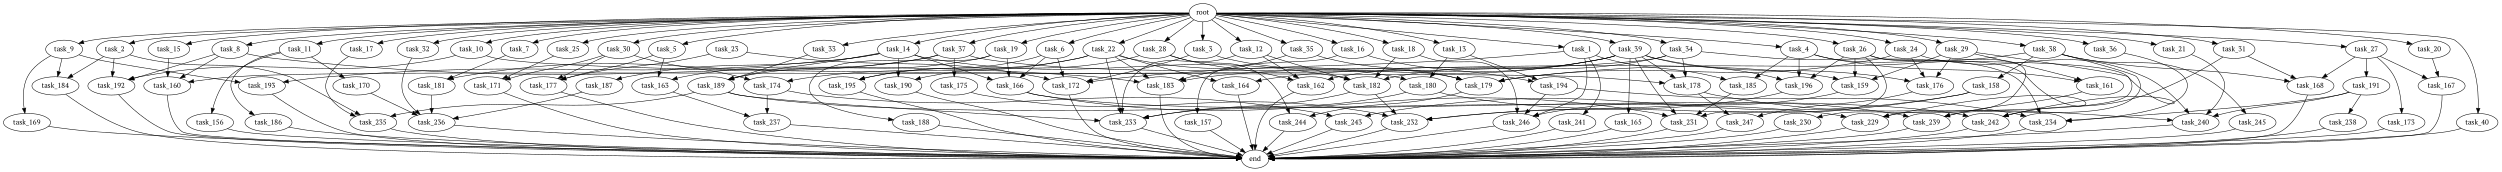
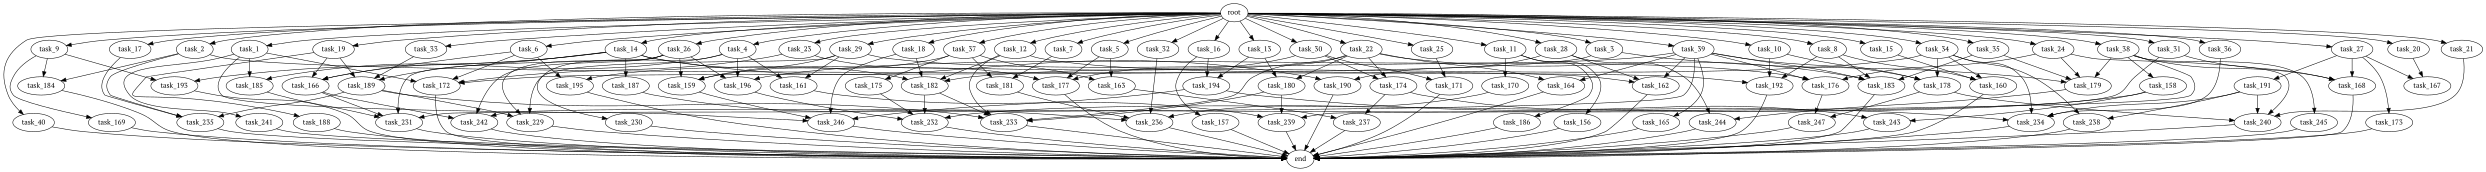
  digraph {
    fontname="PT Serif"
    node [fontname="PT Serif"]
    edge [fontname="PT Serif"]
    root
    task_1
    task_2
    task_3
    task_4
    task_5
    task_6
    task_7
    task_8
    task_9
    task_10
    task_11
    task_12
    task_13
    task_14
    task_15
    task_16
    task_17
    task_18
    task_19
    task_20
    task_21
    task_22
    task_23
    task_24
    task_25
    task_26
    task_27
    task_28
    task_29
    task_30
    task_31
    task_32
    task_33
    task_34
    task_35
    task_36
    task_37
    task_38
    task_39
    task_40
    task_172
    task_185
    task_241
    task_246
    task_184
    task_192
    task_235
    task_179
    task_161
    task_196
    task_230
    task_163
    task_177
    task_166
    task_195
    task_181
    task_160
    task_183
    task_169
    task_193
    task_178
    task_156
    task_170
    task_186
    task_162
    task_182
    task_233
    task_180
    task_194
    task_187
    task_189
    task_190
    task_157
    task_188
    task_167
    task_240
    task_164
    task_174
    task_176
    task_171
    task_159
    task_229
    task_231
    task_242
    task_168
    task_173
    task_191
    task_244
    task_236
    task_234
    task_238
    task_175
    task_158
    task_239
    task_245
    task_165
    end
    task_232
    task_237
    task_247
    task_243
    root -> task_1
    root -> task_2
    root -> task_3
    root -> task_4
    root -> task_5
    root -> task_6
    root -> task_7
    root -> task_8
    root -> task_9
    root -> task_10
    root -> task_11
    root -> task_12
    root -> task_13
    root -> task_14
    root -> task_15
    root -> task_16
    root -> task_17
    root -> task_18
    root -> task_19
    root -> task_20
    root -> task_21
    root -> task_22
+   root -> task_23
    root -> task_24
    root -> task_25
    root -> task_26
    root -> task_27
    root -> task_28
    root -> task_29
    root -> task_30
    root -> task_31
    root -> task_32
    root -> task_33
    root -> task_34
    root -> task_35
    root -> task_36
    root -> task_37
    root -> task_38
    root -> task_39
    root -> task_40
    task_1 -> task_172
    task_1 -> task_185
    task_1 -> task_241
    task_1 -> task_246
    task_2 -> task_184
    task_2 -> task_192
    task_2 -> task_235
    task_3 -> task_172
    task_3 -> task_179
    task_4 -> task_185
    task_4 -> task_161
    task_4 -> task_196
    task_4 -> task_230
    task_5 -> task_163
    task_5 -> task_177
    task_6 -> task_172
    task_6 -> task_166
    task_6 -> task_195
    task_7 -> task_181
    task_8 -> task_192
    task_8 -> task_160
    task_8 -> task_183
    task_9 -> task_184
    task_9 -> task_169
    task_9 -> task_193
    task_10 -> task_192
    task_10 -> task_178
    task_11 -> task_156
    task_11 -> task_170
    task_11 -> task_186
    task_12 -> task_162
    task_12 -> task_182
    task_12 -> task_233
    task_13 -> task_180
    task_13 -> task_194
    task_14 -> task_166
    task_14 -> task_193
    task_14 -> task_182
    task_14 -> task_187
    task_14 -> task_189
    task_14 -> task_190
    task_15 -> task_160
    task_16 -> task_194
    task_16 -> task_157
    task_17 -> task_235
    task_18 -> task_246
    task_18 -> task_182
    task_19 -> task_166
    task_19 -> task_189
    task_19 -> task_188
    task_20 -> task_167
    task_21 -> task_240
    task_22 -> task_195
    task_22 -> task_183
    task_22 -> task_233
    task_22 -> task_180
    task_22 -> task_164
    task_22 -> task_174
    task_23 -> task_172
    task_23 -> task_177
    task_24 -> task_179
    task_24 -> task_240
    task_24 -> task_176
    task_25 -> task_171
    task_26 -> task_196
    task_26 -> task_159
    task_26 -> task_229
    task_26 -> task_231
    task_26 -> task_242
    task_27 -> task_167
    task_27 -> task_168
    task_27 -> task_173
    task_27 -> task_191
    task_28 -> task_162
    task_28 -> task_190
    task_28 -> task_244
    task_29 -> task_161
    task_29 -> task_176
    task_29 -> task_159
    task_29 -> task_229
    task_30 -> task_177
    task_30 -> task_174
    task_30 -> task_171
    task_31 -> task_242
    task_31 -> task_168
    task_32 -> task_236
    task_33 -> task_189
    task_34 -> task_160
    task_34 -> task_178
    task_34 -> task_182
    task_34 -> task_234
+   task_34 -> task_238
    task_35 -> task_179
    task_35 -> task_183
    task_36 -> task_234
    task_37 -> task_163
    task_37 -> task_181
    task_37 -> task_159
    task_37 -> task_175
    task_38 -> task_179
    task_38 -> task_168
    task_38 -> task_158
    task_38 -> task_239
    task_38 -> task_245
    task_39 -> task_196
    task_39 -> task_183
    task_39 -> task_178
    task_39 -> task_162
    task_39 -> task_164
    task_39 -> task_176
    task_39 -> task_231
    task_39 -> task_165
    task_40 -> end
    task_172 -> end
    task_185 -> task_231
    task_241 -> end
    task_246 -> end
    task_184 -> end
    task_192 -> end
    task_235 -> end
    task_179 -> task_244
    task_161 -> task_239
    task_196 -> task_232
    task_230 -> end
    task_163 -> task_237
    task_177 -> end
    task_166 -> task_231
    task_166 -> task_242
    task_195 -> end
    task_181 -> task_236
    task_160 -> end
    task_183 -> end
    task_169 -> end
    task_193 -> end
    task_178 -> task_240
    task_178 -> task_247
    task_156 -> end
    task_170 -> task_236
    task_186 -> end
    task_162 -> end
    task_182 -> task_233
    task_182 -> task_232
    task_233 -> end
    task_180 -> task_233
    task_180 -> task_239
    task_194 -> task_246
    task_194 -> task_234
    task_187 -> task_236
    task_189 -> task_235
    task_189 -> task_233
    task_189 -> task_229
    task_190 -> end
    task_157 -> end
    task_188 -> end
-   task_167 -> end
    task_240 -> end
    task_164 -> end
    task_174 -> task_237
    task_174 -> task_243
    task_176 -> task_247
    task_171 -> end
    task_159 -> task_246
    task_229 -> end
    task_231 -> end
    task_242 -> end
    task_168 -> end
    task_173 -> end
    task_191 -> task_240
    task_191 -> task_234
    task_191 -> task_238
    task_244 -> end
    task_236 -> end
    task_234 -> end
    task_238 -> end
    task_175 -> task_232
    task_158 -> task_232
    task_158 -> task_243
    task_239 -> end
    task_245 -> end
    task_165 -> end
    task_232 -> end
    task_237 -> end
    task_247 -> end
    task_243 -> end
  }
